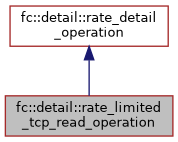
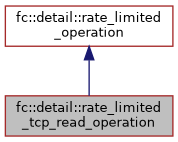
  digraph {
    node [color=brown fontname=Helvetica fontsize=10 shape=record style=filled]
    n1 [fillcolor=grey75 fontcolor=black height=0.2 label="fc::detail::rate_limited\l_tcp_read_operation" width=0.4]
-   n2 [fillcolor=white height=0.2 label="fc::detail::rate_detail\l_operation" width=0.4]
+   n2 [fillcolor=white height=0.2 label="fc::detail::rate_limited\l_operation" width=0.4]
    n2 -> n1 [color=midnightblue dir=back fontname=Helvetica fontsize=10 labelfontname=Helvetica labelfontsize=10 style=solid]
  }
